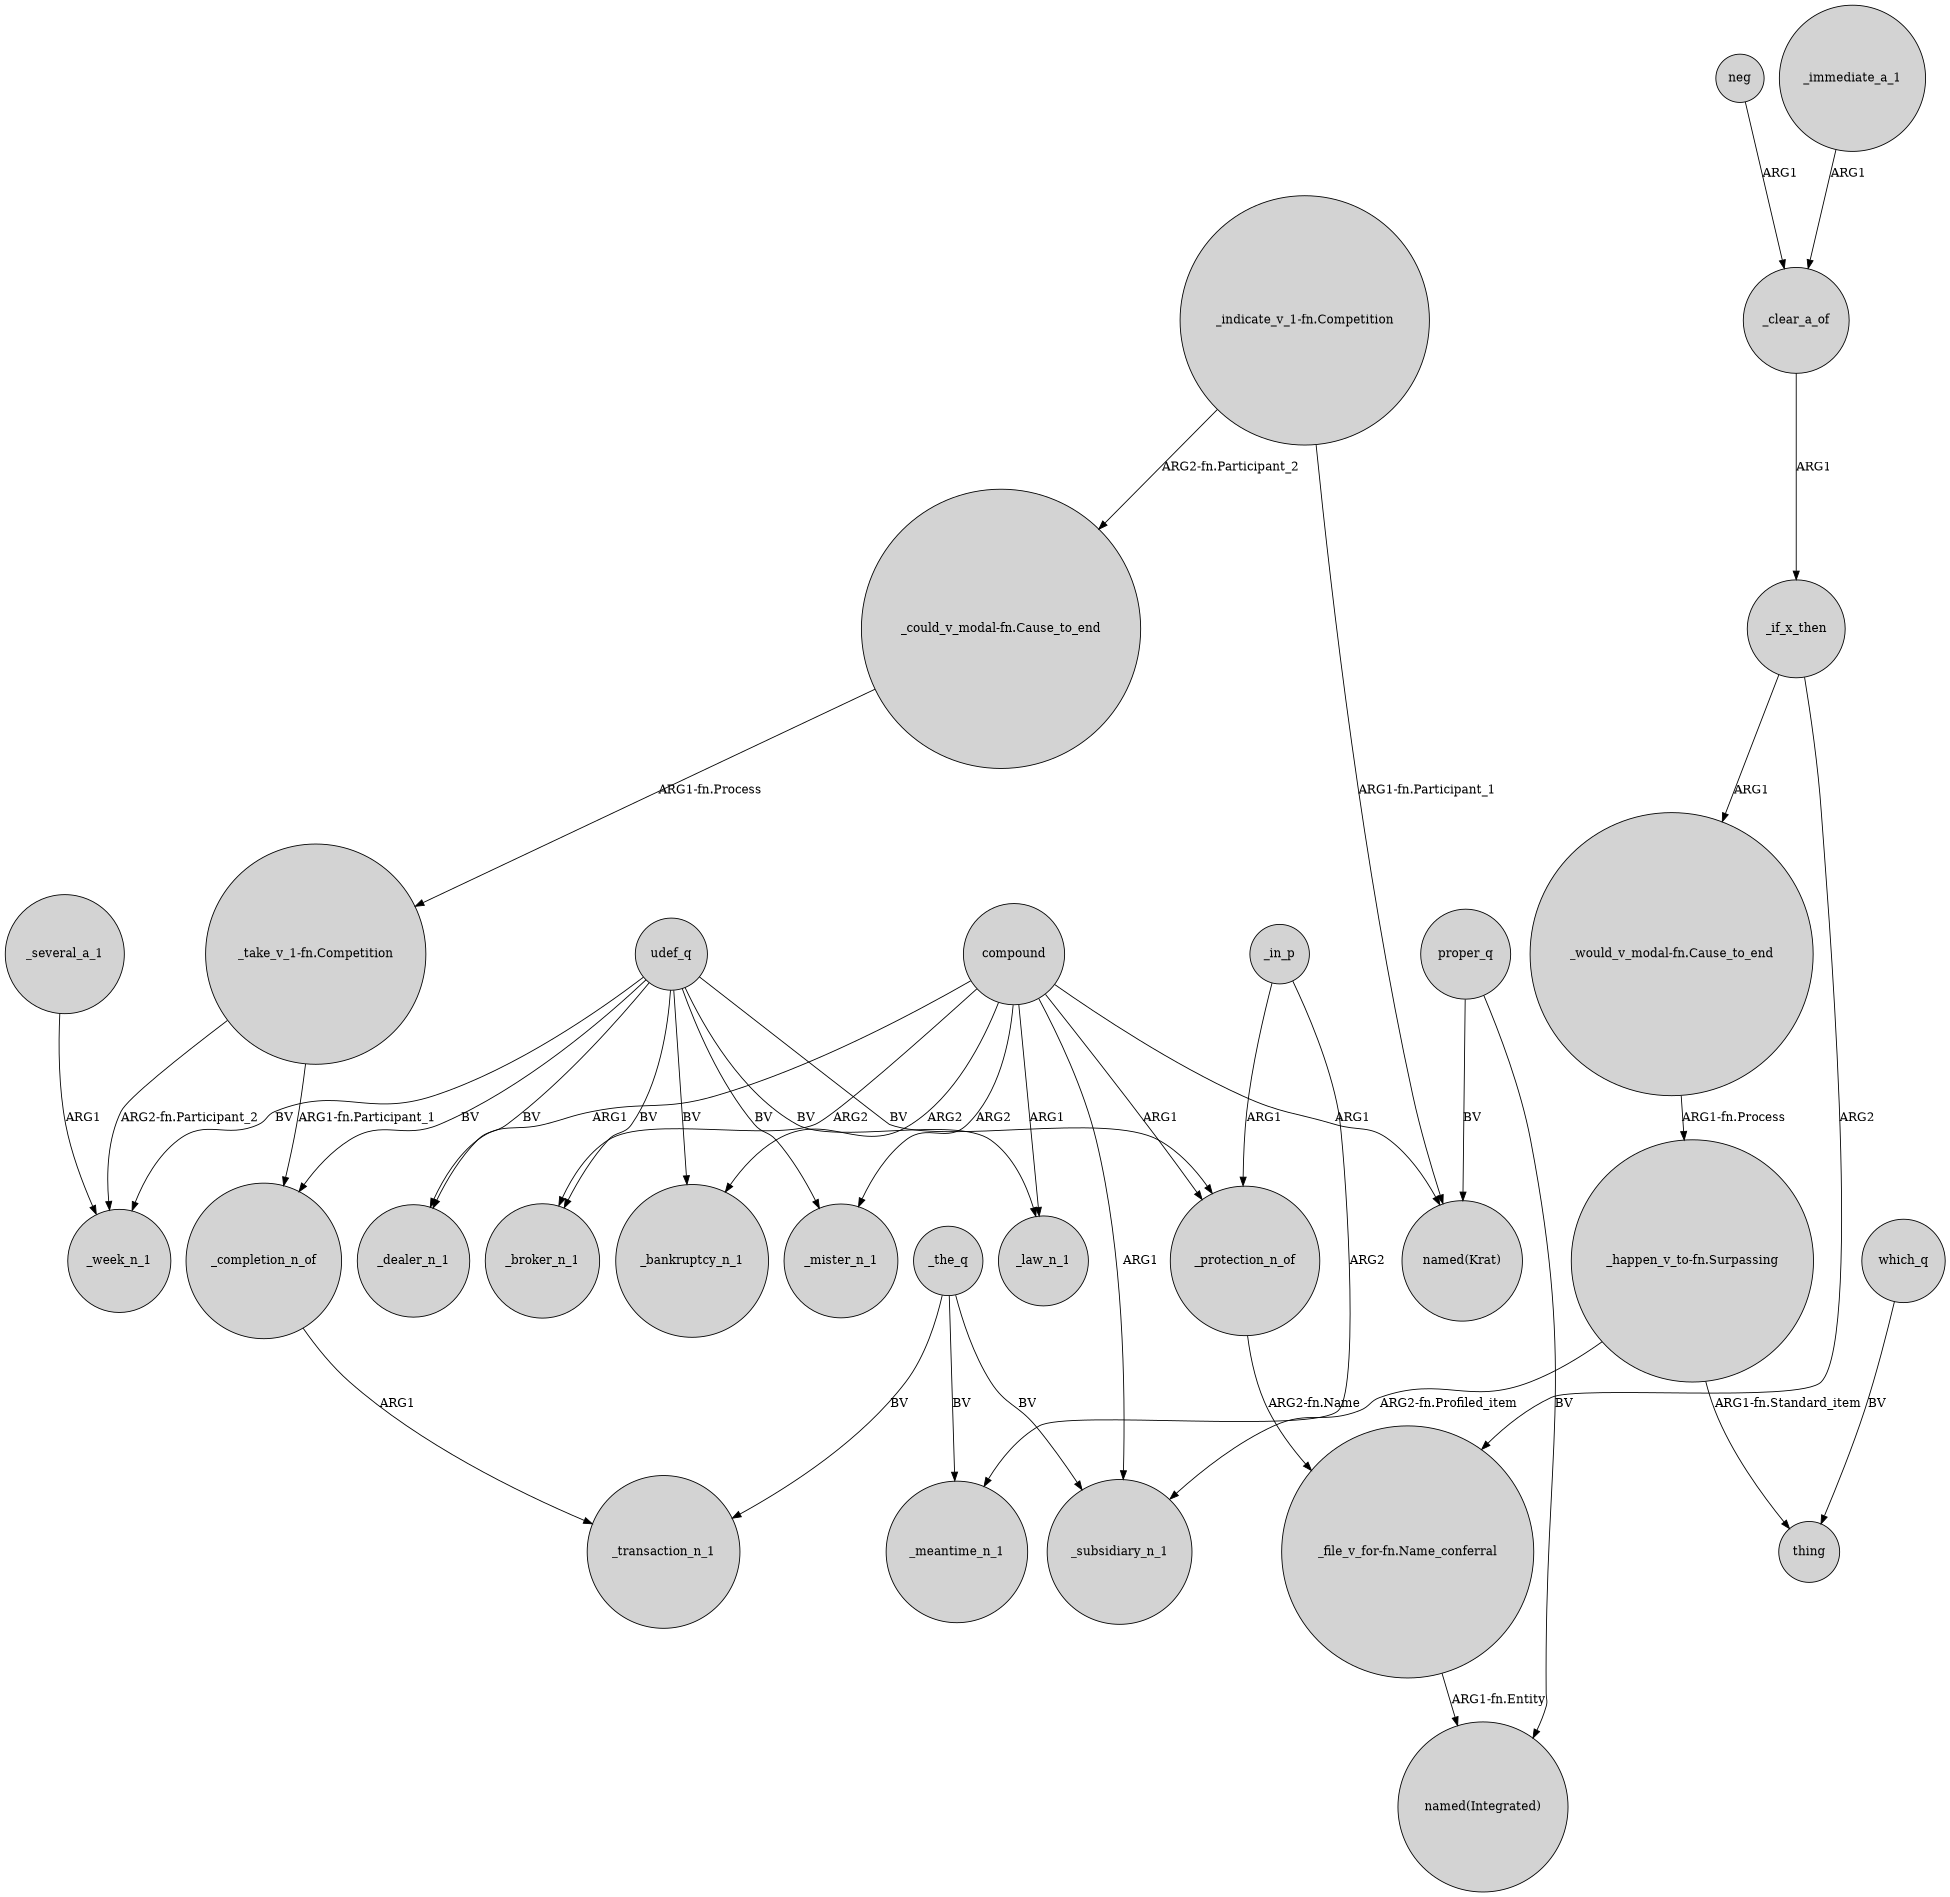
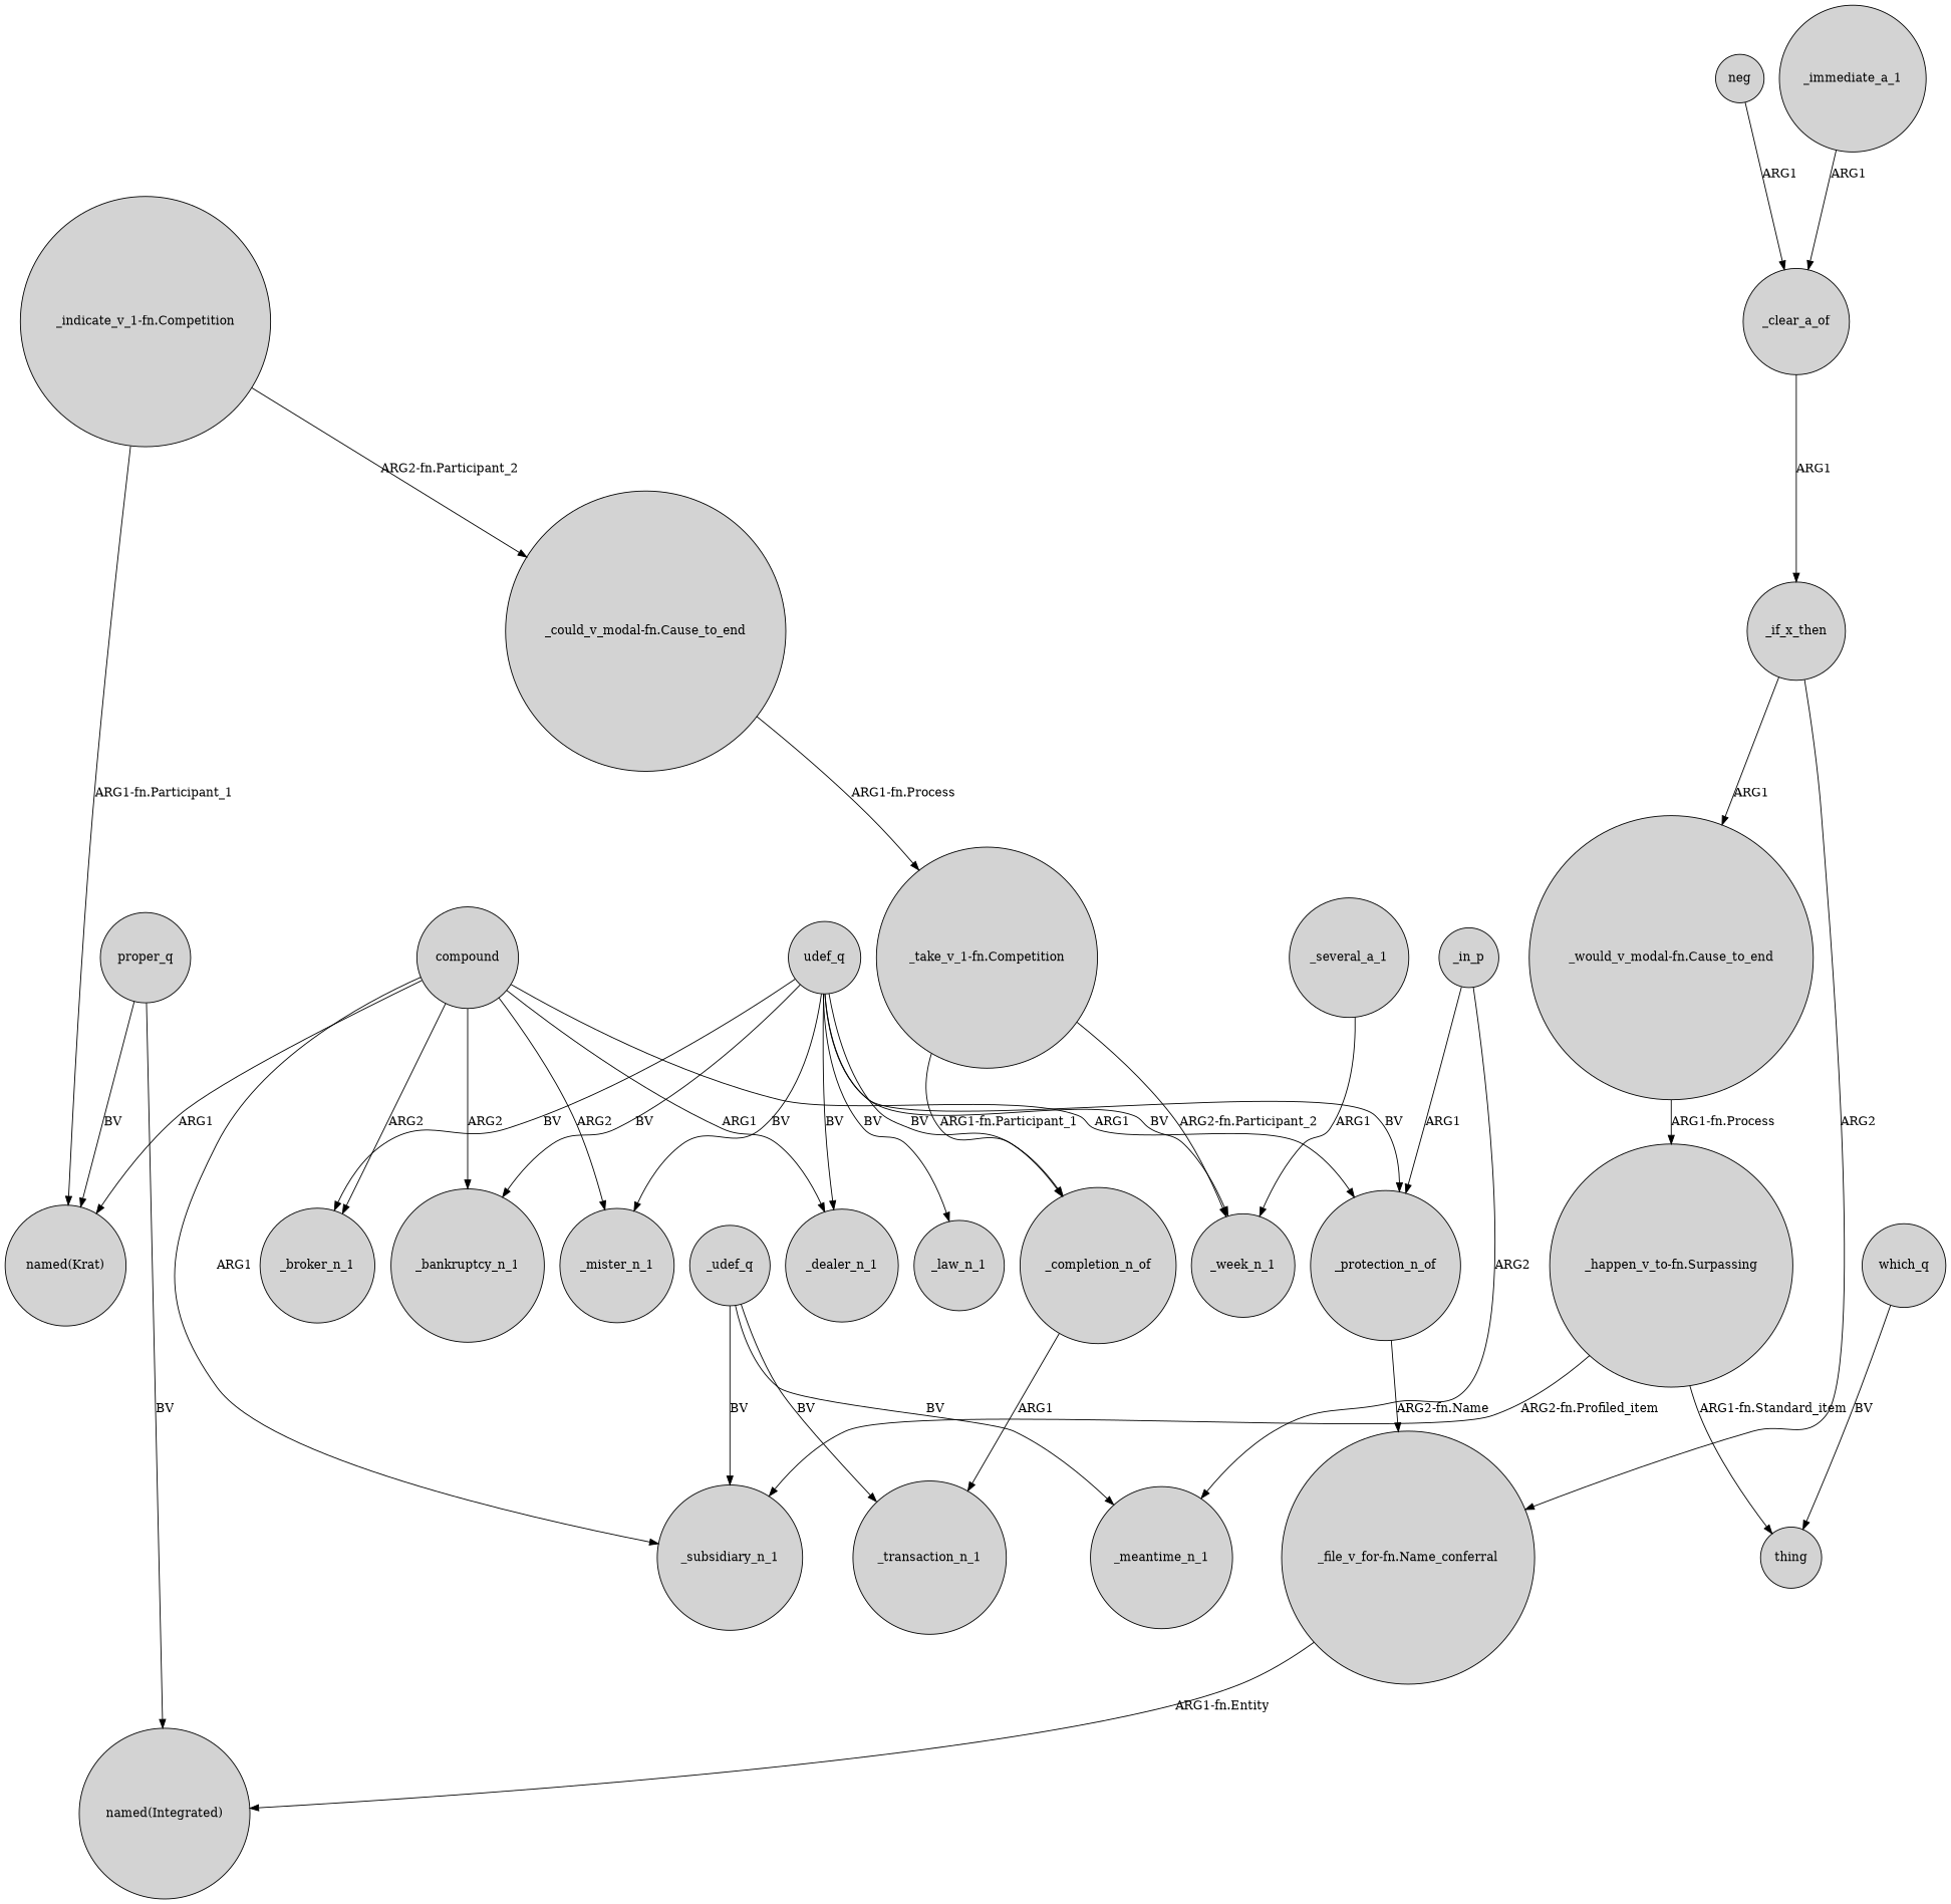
  digraph {
    node [shape=circle style=filled]
    "_could_v_modal-fn.Cause_to_end"
    "_take_v_1-fn.Competition"
    _completion_n_of
    _week_n_1
    _transaction_n_1
    compound
    _mister_n_1
    _broker_n_1
    "named(Krat)"
    _subsidiary_n_1
    _dealer_n_1
    _protection_n_of
    _bankruptcy_n_1
    _law_n_1
    "_file_v_for-fn.Name_conferral"
    udef_q
    "_indicate_v_1-fn.Competition"
    "_happen_v_to-fn.Surpassing"
    thing
    _in_p
    _meantime_n_1
    proper_q
    "named(Integrated)"
    neg
    _clear_a_of
    _if_x_then
    "_would_v_modal-fn.Cause_to_end"
    which_q
-   _the_q
+   _the_q [label=_udef_q]
    _immediate_a_1
    _several_a_1
    "_could_v_modal-fn.Cause_to_end" -> "_take_v_1-fn.Competition" [label="ARG1-fn.Process"]
    "_take_v_1-fn.Competition" -> _completion_n_of [label="ARG1-fn.Participant_1"]
    "_take_v_1-fn.Competition" -> _week_n_1 [label="ARG2-fn.Participant_2"]
    _completion_n_of -> _transaction_n_1 [label=ARG1]
    compound -> _mister_n_1 [label=ARG2]
    compound -> _broker_n_1 [label=ARG2]
    compound -> "named(Krat)" [label=ARG1]
    compound -> _subsidiary_n_1 [label=ARG1]
    compound -> _dealer_n_1 [label=ARG1]
    compound -> _protection_n_of [label=ARG1]
    compound -> _bankruptcy_n_1 [label=ARG2]
-   compound -> _law_n_1 [label=ARG1]
    _protection_n_of -> "_file_v_for-fn.Name_conferral" [label="ARG2-fn.Name"]
    "_file_v_for-fn.Name_conferral" -> "named(Integrated)" [label="ARG1-fn.Entity"]
    udef_q -> _completion_n_of [label=BV]
    udef_q -> _week_n_1 [label=BV]
    udef_q -> _mister_n_1 [label=BV]
    udef_q -> _broker_n_1 [label=BV]
    udef_q -> _dealer_n_1 [label=BV]
    udef_q -> _protection_n_of [label=BV]
    udef_q -> _bankruptcy_n_1 [label=BV]
    udef_q -> _law_n_1 [label=BV]
    "_indicate_v_1-fn.Competition" -> "_could_v_modal-fn.Cause_to_end" [label="ARG2-fn.Participant_2"]
    "_indicate_v_1-fn.Competition" -> "named(Krat)" [label="ARG1-fn.Participant_1"]
    "_happen_v_to-fn.Surpassing" -> _subsidiary_n_1 [label="ARG2-fn.Profiled_item"]
    "_happen_v_to-fn.Surpassing" -> thing [label="ARG1-fn.Standard_item"]
    _in_p -> _protection_n_of [label=ARG1]
    _in_p -> _meantime_n_1 [label=ARG2]
    proper_q -> "named(Krat)" [label=BV]
    proper_q -> "named(Integrated)" [label=BV]
    neg -> _clear_a_of [label=ARG1]
    _clear_a_of -> _if_x_then [label=ARG1]
    _if_x_then -> "_file_v_for-fn.Name_conferral" [label=ARG2]
    _if_x_then -> "_would_v_modal-fn.Cause_to_end" [label=ARG1]
    "_would_v_modal-fn.Cause_to_end" -> "_happen_v_to-fn.Surpassing" [label="ARG1-fn.Process"]
    which_q -> thing [label=BV]
    _the_q -> _transaction_n_1 [label=BV]
    _the_q -> _subsidiary_n_1 [label=BV]
    _the_q -> _meantime_n_1 [label=BV]
    _immediate_a_1 -> _clear_a_of [label=ARG1]
    _several_a_1 -> _week_n_1 [label=ARG1]
  }
